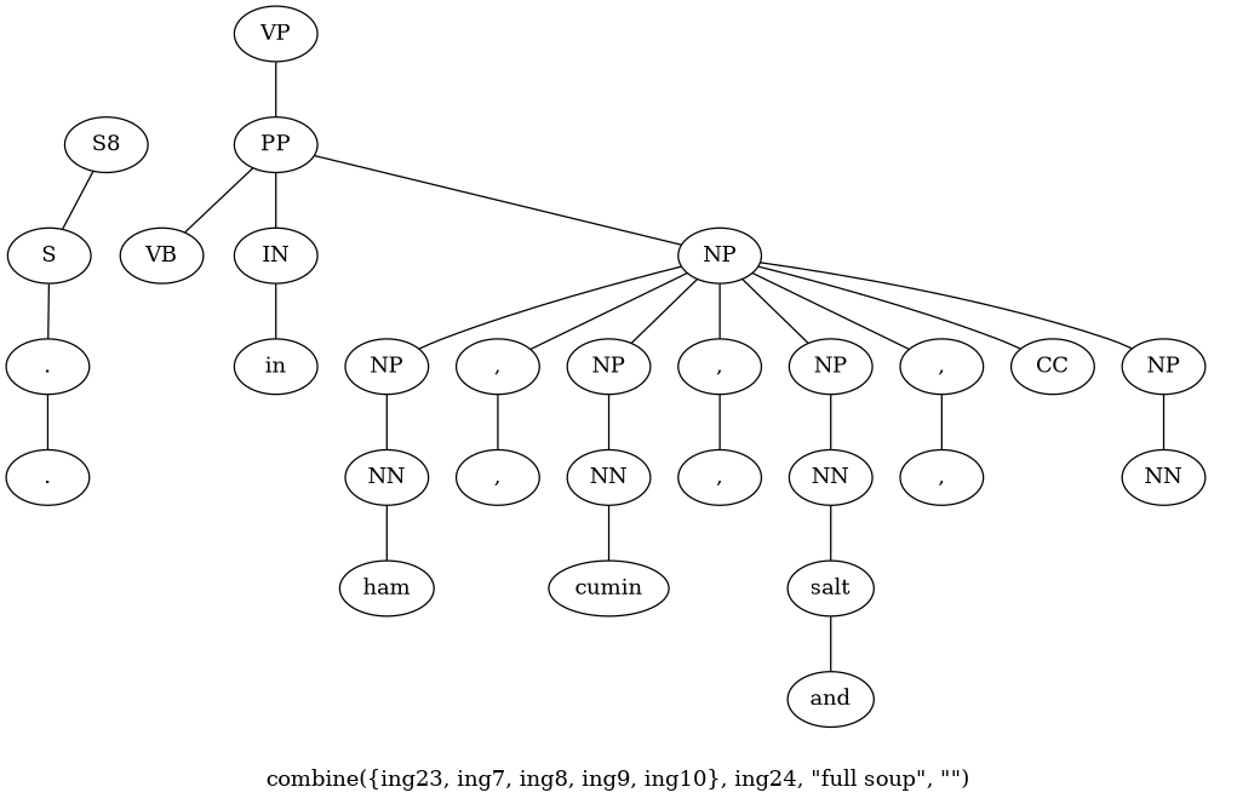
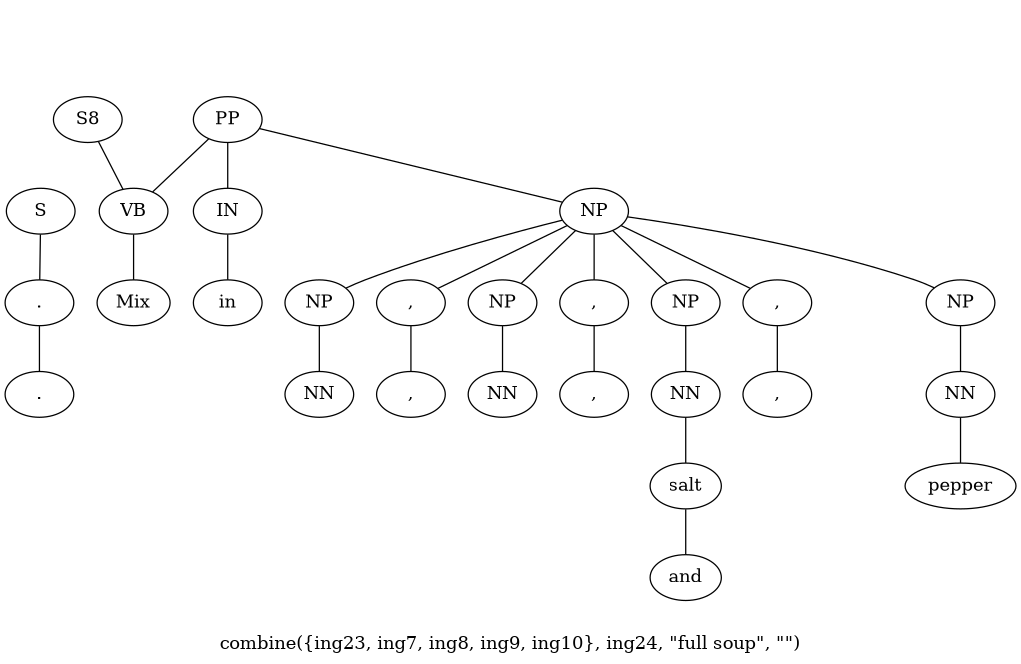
  graph {
    label="combine({ing23, ing7, ing8, ing9, ing10}, ing24, \"full soup\", \"\")"
    n1 [label=S8]
    n2 [label=S]
    n3 [label="."]
-   n4 [label=VP]
    n5 [label=PP]
    n6 [label="."]
    n7 [label=VB]
+   n8 [label=Mix]
    n9 [label=IN]
    n10 [label=NP]
    n11 [label=in]
    n12 [label=NP]
    n13 [label=","]
    n14 [label=NP]
    n15 [label=","]
    n16 [label=NP]
    n17 [label=","]
-   n18 [label=CC]
    n19 [label=NP]
    n20 [label=NN]
    n21 [label=","]
    n22 [label=NN]
    n23 [label=","]
    n24 [label=NN]
    n25 [label=","]
    n26 [label=NN]
-   n27 [label=ham]
-   n28 [label=cumin]
    n29 [label=salt]
    n30 [label=and]
-   n1 -- n2
+   n31 [label=pepper]
+   n1 -- n7
    n2 -- n3
    n3 -- n6
-   n4 -- n5
    n5 -- n7
    n5 -- n9
    n5 -- n10
+   n7 -- n8
    n9 -- n11
    n10 -- n12
    n10 -- n13
    n10 -- n14
    n10 -- n15
    n10 -- n16
    n10 -- n17
-   n10 -- n18
    n10 -- n19
    n12 -- n20
    n13 -- n21
    n14 -- n22
    n15 -- n23
    n16 -- n24
    n17 -- n25
    n19 -- n26
-   n20 -- n27
-   n22 -- n28
    n24 -- n29
+   n26 -- n31
    n29 -- n30
  }
